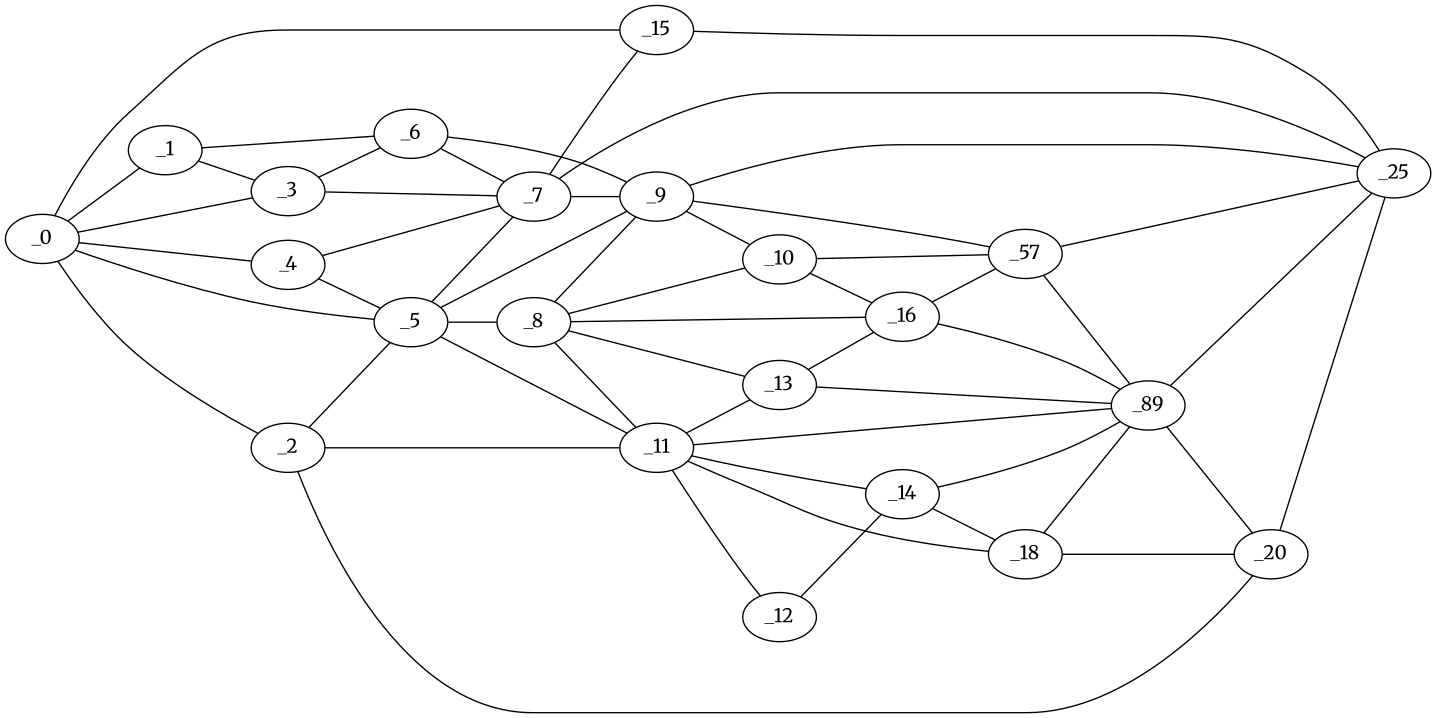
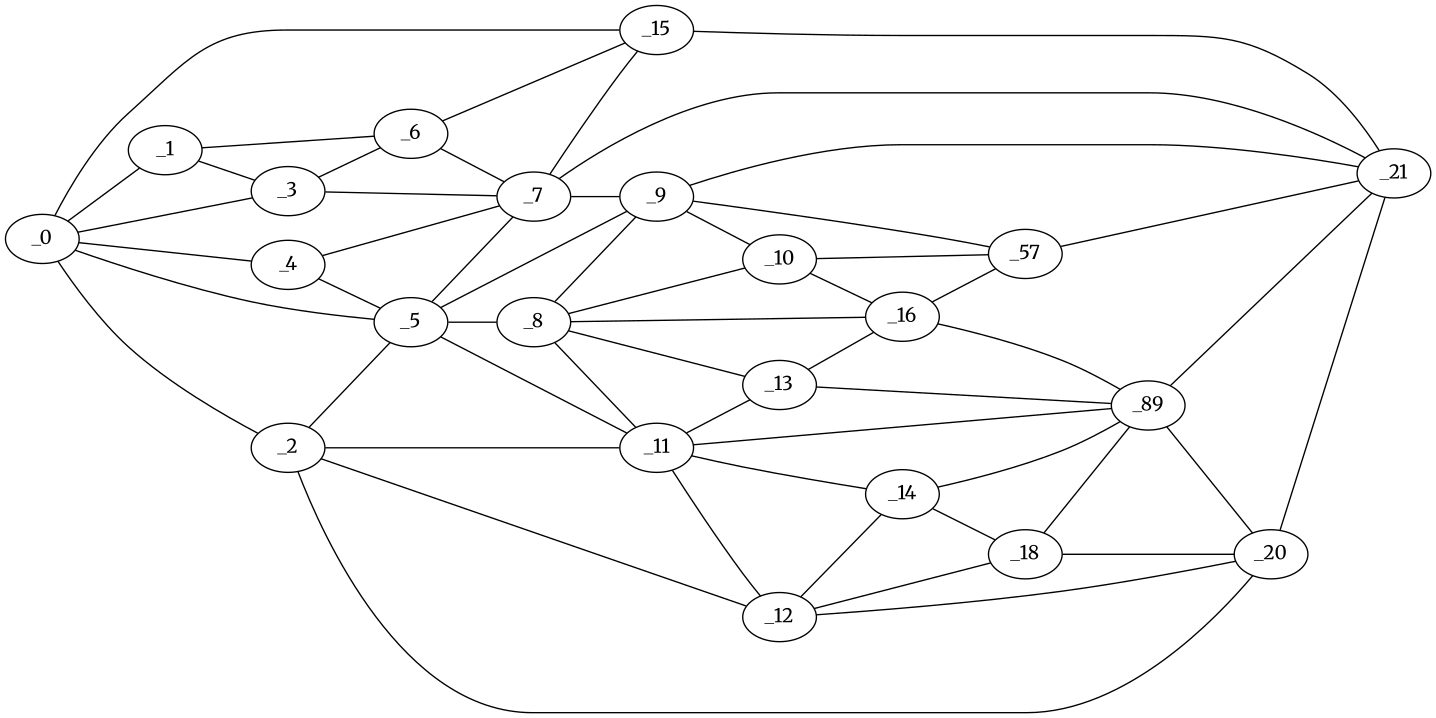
  graph {
    fontname=Merriweather
    rankdir=LR
    node [fontname=Merriweather x=67 y=41]
    edge [fontname=Merriweather valence=2]
    _0 [x=38 y=9]
    _1 [x=52 y=3]
    _2 [x=59 y=125]
    _3 [y=23]
    _4 [y=28]
    _5
    _15 [x=93 y=14]
    _6 [x=68 y=10]
    _11 [x=88 y=69]
    _12 [x=89 y=99]
    _20 [x=96 y=103]
    _7 [x=75 y=30]
    _8 [x=85 y=54]
    _9 [x=87]
-   _21 [x=97 y=24 label=_25]
+   _21 [x=97 y=24]
    _13 [x=90 y=64]
    _14 [x=91 y=92]
    n18 [label=_89 x=96 y=77]
    _18 [x=95 y=93]
    _10 [x=88 y=50]
    _16 [x=94 y=59]
    n22 [label=_57 x=95 y=38]
    _0 -- _1 [valence=1]
    _0 -- _2 [valence=1]
    _0 -- _3 [valence=1]
    _0 -- _4
    _0 -- _5 [valence=1]
    _0 -- _15 [valence=1]
    _1 -- _3 [valence=1]
    _1 -- _6
    _2 -- _5
    _2 -- _11
+   _2 -- _12 [valence=1]
    _2 -- _20 [valence=1]
    _3 -- _6
    _3 -- _7 [valence=1]
    _4 -- _5 [valence=1]
    _4 -- _7 [valence=1]
    _5 -- _11
    _5 -- _7
    _5 -- _8
    _5 -- _9 [valence=1]
    _15 -- _21 [valence=1]
-   _6 -- _9
+   _6 -- _15
    _6 -- _7
    _11 -- _12
    _11 -- _13 [valence=1]
    _11 -- _14
    _11 -- n18
+   _12 -- _20
    _12 -- _14
-   _11 -- _18
+   _12 -- _18
    _20 -- _21 [valence=1]
    _7 -- _15
    _7 -- _9
    _7 -- _21 [valence=1]
    _8 -- _11
    _8 -- _9
    _8 -- _13
    _8 -- _10
    _8 -- _16
    _9 -- _21 [valence=1]
    _9 -- _10
    _9 -- n22
    _13 -- n18 [valence=1]
    _13 -- _16
    _14 -- n18
    _14 -- _18
    n18 -- _20
    n18 -- _21 [valence=1]
    _18 -- _20
    _18 -- n18
    _10 -- _16
    _10 -- n22
    _16 -- n18
    _16 -- n22 [valence=1]
    n22 -- _21
-   n22 -- n18
  }
